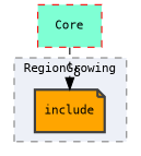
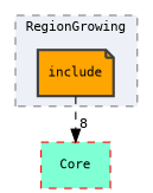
  digraph {
    compound=true
    fontname="DejaVu Sans Mono"
    node [fontname="DejaVu Sans Mono" fontsize=10]
    n1 [color=grey25 fillcolor=orange label=include shape=note style="filled,bold,"]
    n2 [color=red fillcolor=aquamarine label=Core shape=box style="dashed,filled"]
    subgraph cluster_1 {
      bgcolor="#edf0f7"
      fontsize=10
      label=RegionGrowing
      pencolor=grey50
      style="filled,dashed,"
      n1
    }
-   n2 -> n1 [fontname="DejaVu Sans Mono" fontsize=10 headlabel=8 labeldistance=1.5 labelfontname=Helvetica labelfontsize=10 style=dashed]
+   n1 -> n2 [fontname="DejaVu Sans Mono" fontsize=10 headlabel=8 labeldistance=1.5 labelfontname=Helvetica labelfontsize=10 style=dashed]
  }
